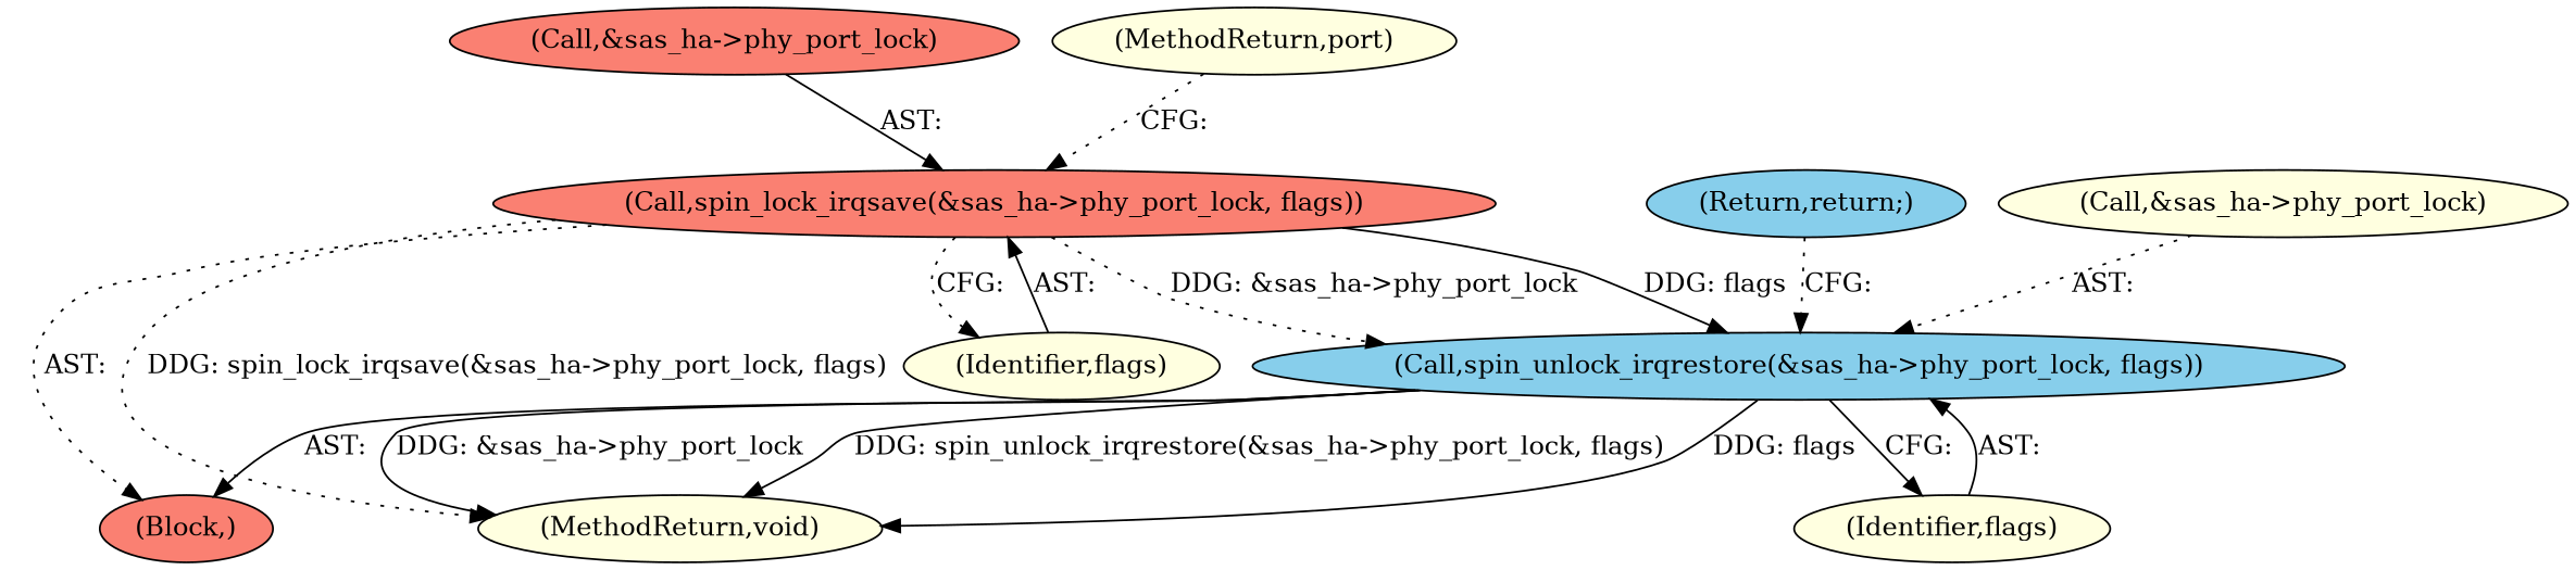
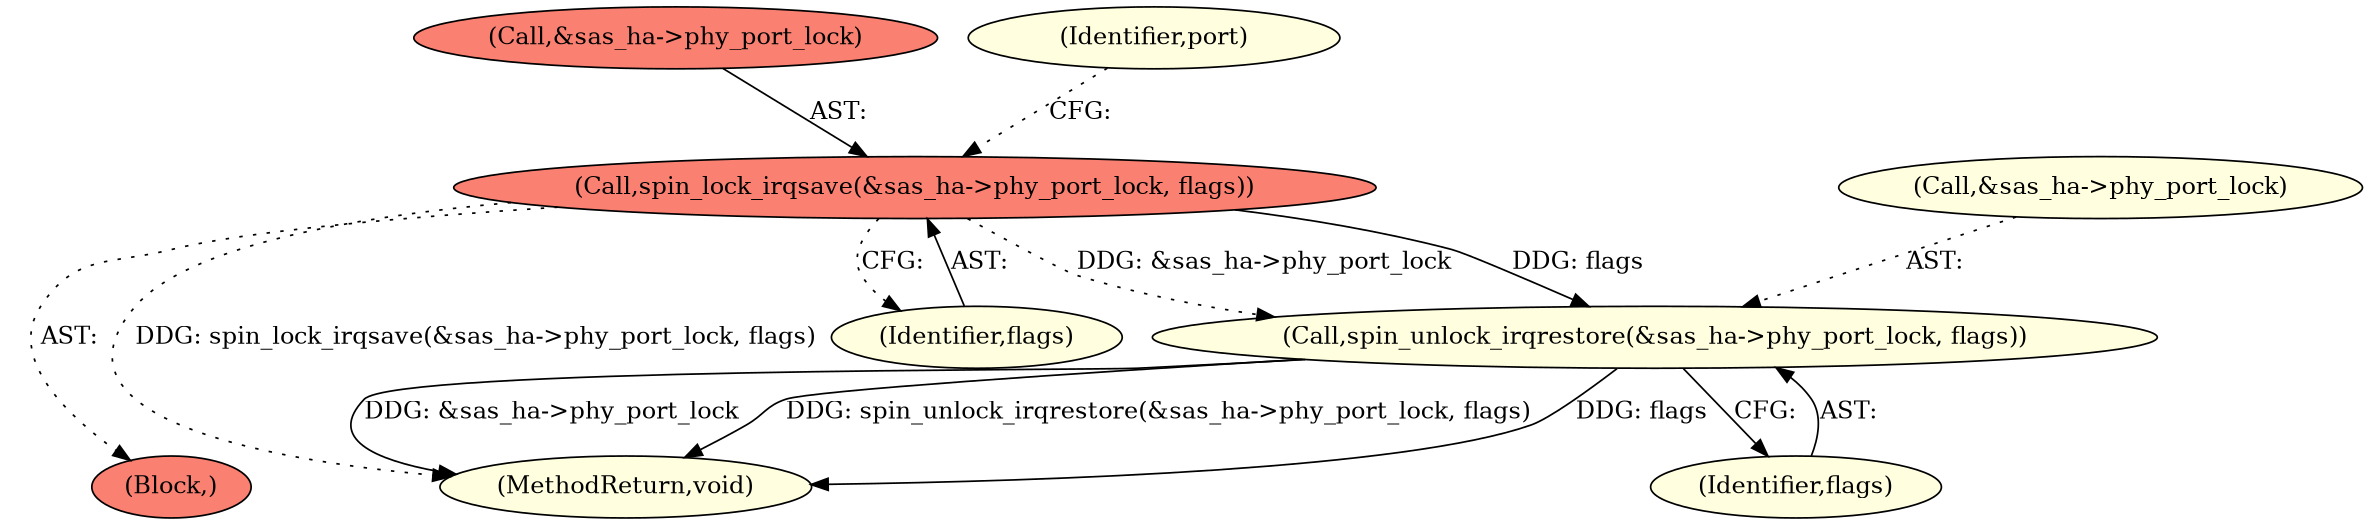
  digraph {
    node [fillcolor=lightyellow style=filled]
    edge [style=solid]
-   n1 [fillcolor=skyblue label="(Call,spin_unlock_irqrestore(&sas_ha->phy_port_lock, flags))"]
+   n1 [label="(Call,spin_unlock_irqrestore(&sas_ha->phy_port_lock, flags))"]
    n2 [label="(Identifier,flags)"]
    n3 [fillcolor=salmon label="(Block,)"]
    n4 [label="(MethodReturn,void)"]
    n5 [fillcolor=salmon label="(Call,spin_lock_irqsave(&sas_ha->phy_port_lock, flags))"]
    n6 [label="(Identifier,flags)"]
-   n7 [fillcolor=skyblue label="(Return,return;)"]
    n8 [fillcolor=salmon label="(Call,&sas_ha->phy_port_lock)"]
    n9 [label="(Call,&sas_ha->phy_port_lock)"]
-   n10 [label="(MethodReturn,port)"]
+   n10 [label="(Identifier,port)"]
    n1 -> n2 [label="CFG: "]
-   n1 -> n3 [label="AST: "]
    n1 -> n4 [label="DDG: spin_unlock_irqrestore(&sas_ha->phy_port_lock, flags)"]
    n1 -> n4 [label="DDG: flags"]
    n1 -> n4 [label="DDG: &sas_ha->phy_port_lock"]
    n2 -> n1 [label="AST: "]
    n5 -> n1 [label="DDG: &sas_ha->phy_port_lock" style=dotted]
    n5 -> n1 [label="DDG: flags"]
    n5 -> n3 [label="AST: " style=dotted]
    n5 -> n4 [label="DDG: spin_lock_irqsave(&sas_ha->phy_port_lock, flags)" style=dotted]
    n5 -> n6 [label="CFG: " style=dotted]
    n6 -> n5 [label="AST: "]
-   n7 -> n1 [label="CFG: " style=dotted]
    n8 -> n5 [label="AST: "]
    n9 -> n1 [label="AST: " style=dotted]
    n10 -> n5 [label="CFG: " style=dotted]
  }
